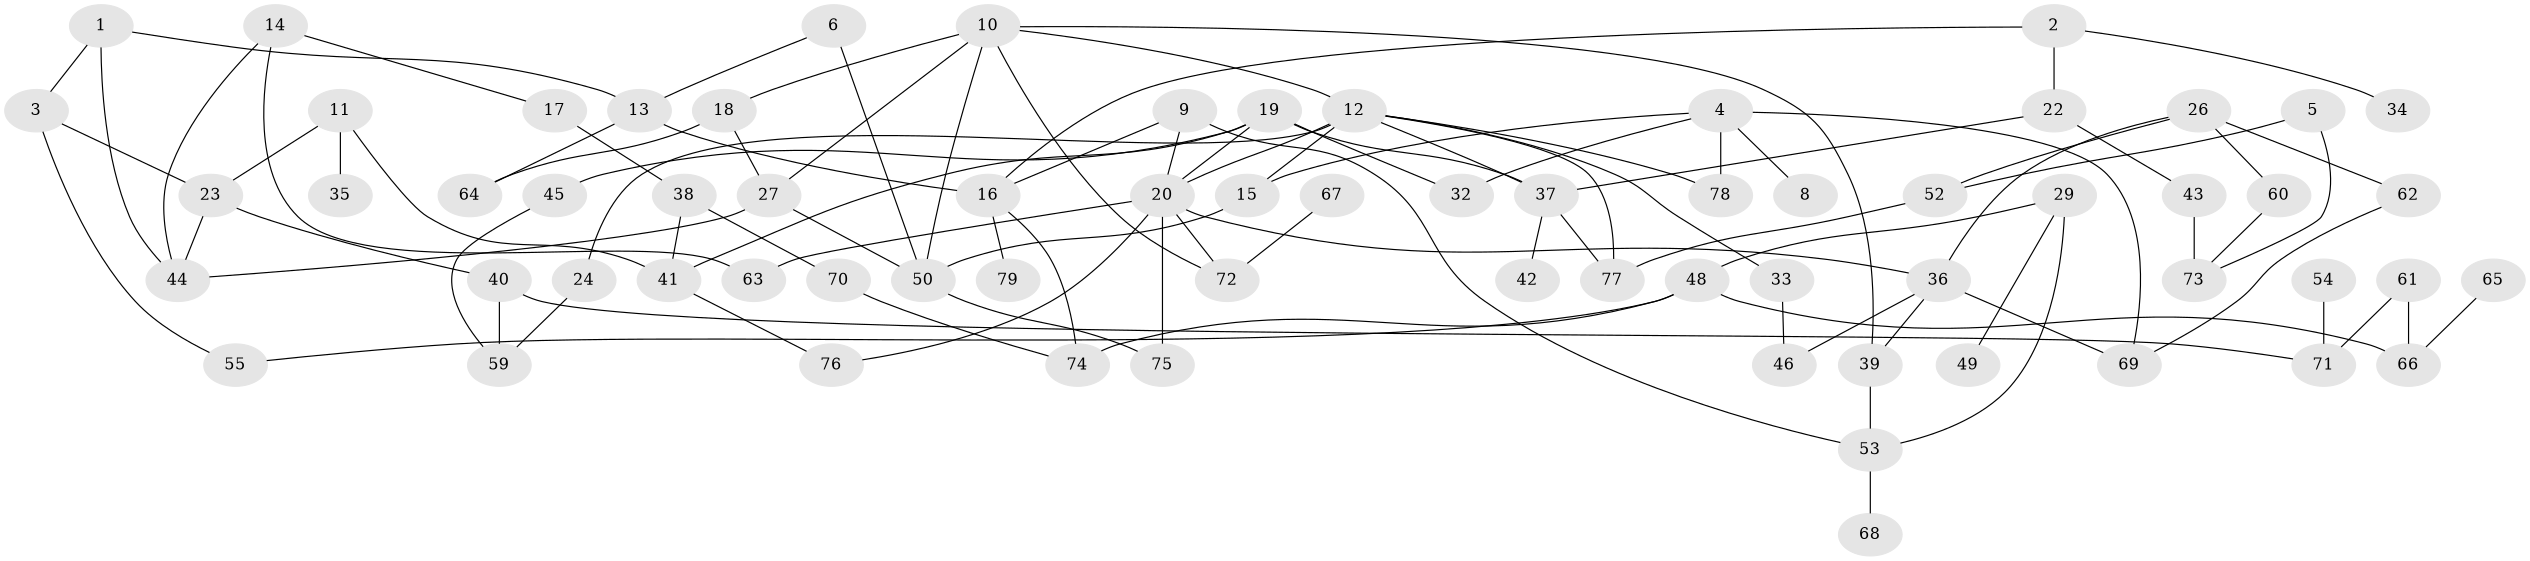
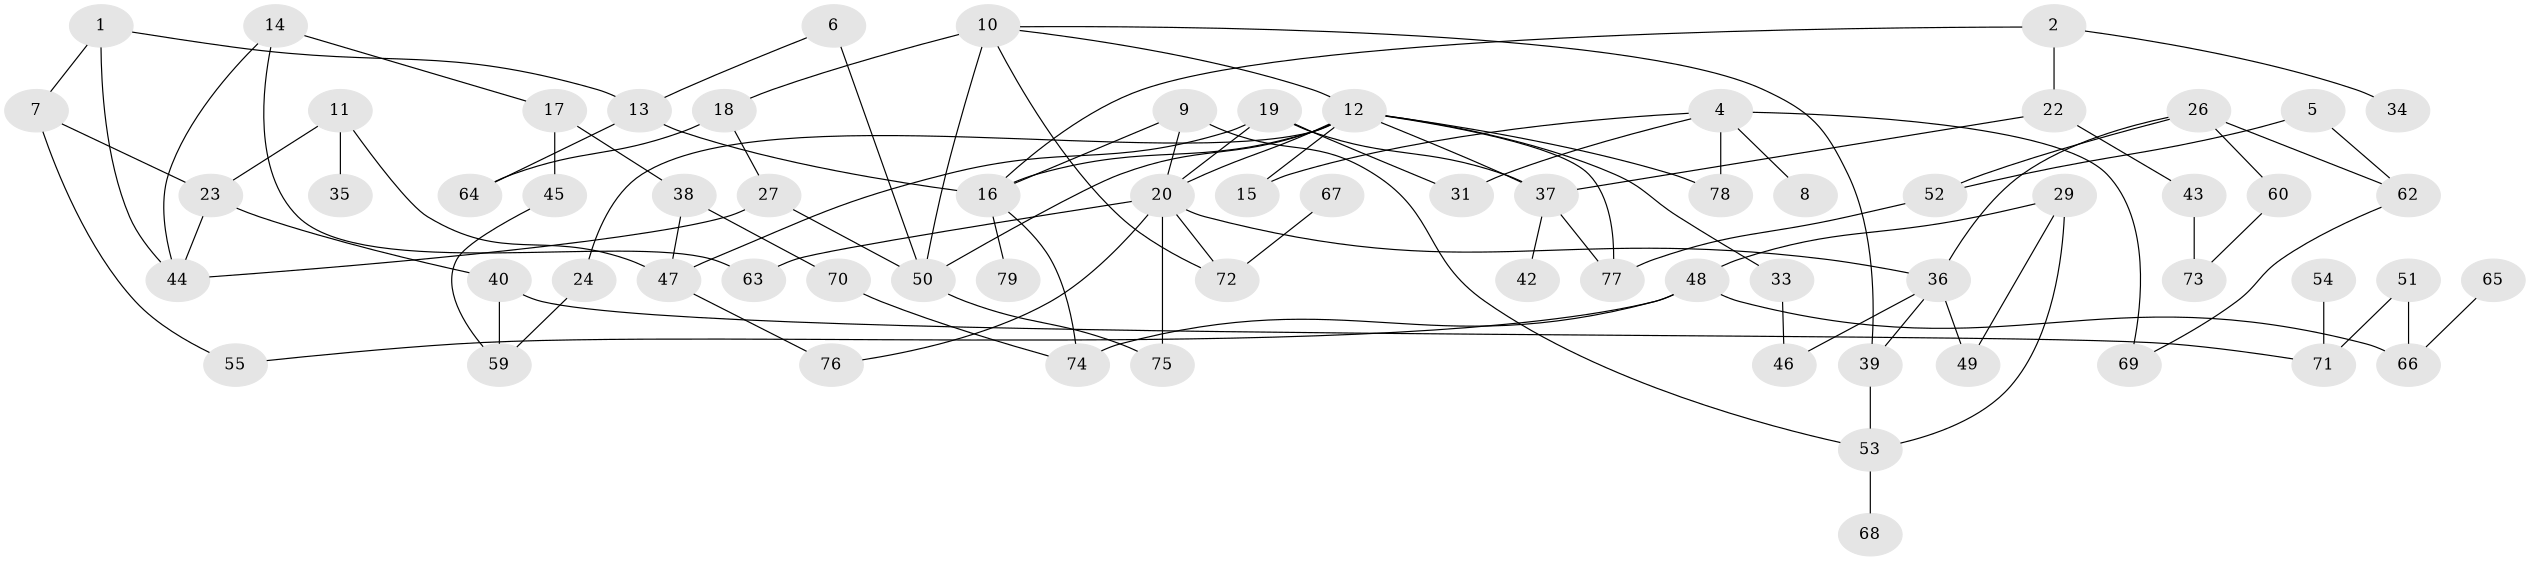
  graph {
    node [color=gray90 style=filled]
    edge [weight=1.0]
    1
-   3
+   3 [label=7]
    13
    44
    23
    55
    16
    64
    2
    22
    34
    74
    79
    37
    43
    40
    4
    8
    15
-   32
+   32 [label=31]
    69
    78
    5
    52
    62
    77
    6
    50
    75
    9
    20
    53
    72
    63
    36
    76
    68
    10
    12
    18
    27
    39
    24
    33
    11
    35
-   47 [label=41]
+   47
    59
    46
    42
    14
    17
    38
    45
    70
    19
    49
    73
    71
    26
    60
    29
    48
    66
    54
-   61
+   61 [label=51]
    65
    67
    1 -- 3
    1 -- 13
    1 -- 44
    3 -- 23
    3 -- 55
    13 -- 16
    13 -- 64
    23 -- 44
    23 -- 40
    16 -- 74
    16 -- 79
    2 -- 16
    2 -- 22
    2 -- 34
    22 -- 37
    22 -- 43
    37 -- 77
    37 -- 42
    43 -- 73
    40 -- 59
    40 -- 71
    4 -- 8
    4 -- 15
    4 -- 32
    4 -- 69
    4 -- 78
    5 -- 52
-   5 -- 73
+   5 -- 62
    52 -- 77
    62 -- 69
    6 -- 13
    6 -- 50 [weight=2.0]
    50 -- 75
    9 -- 16
    9 -- 20
    9 -- 53 [weight=2.0]
    20 -- 75
    20 -- 72
    20 -- 63
    20 -- 36
    20 -- 76
    53 -- 68
    36 -- 39
    36 -- 46
-   36 -- 69
+   36 -- 49
    10 -- 50
    10 -- 72
    10 -- 12
    10 -- 18
-   10 -- 27
    10 -- 39
+   12 -- 16
    12 -- 37
    12 -- 15
    12 -- 78
    12 -- 77
-   15 -- 50
+   12 -- 50
    12 -- 20
    12 -- 24
    12 -- 33
    18 -- 64
    18 -- 27
    27 -- 44
    27 -- 50
    39 -- 53 [weight=2.0]
    24 -- 59
    33 -- 46
    11 -- 23
    11 -- 35
    11 -- 47
    47 -- 76
    14 -- 44
    14 -- 63
    14 -- 17
    17 -- 38
-   19 -- 45
+   17 -- 45
    38 -- 47
    38 -- 70
    45 -- 59
    70 -- 74
    19 -- 37
    19 -- 32
    19 -- 20
    19 -- 47
    26 -- 52
    26 -- 62
    26 -- 36
    26 -- 60
    60 -- 73
    29 -- 53
    29 -- 49
    29 -- 48
    48 -- 55
    48 -- 74
    48 -- 66
    54 -- 71
    61 -- 71
    61 -- 66
    65 -- 66
    67 -- 72
  }
